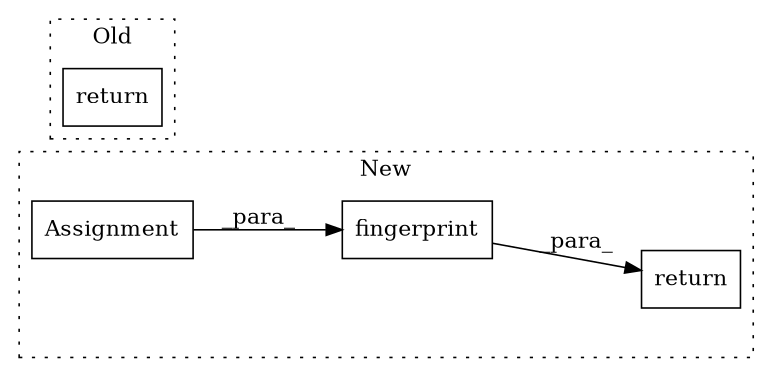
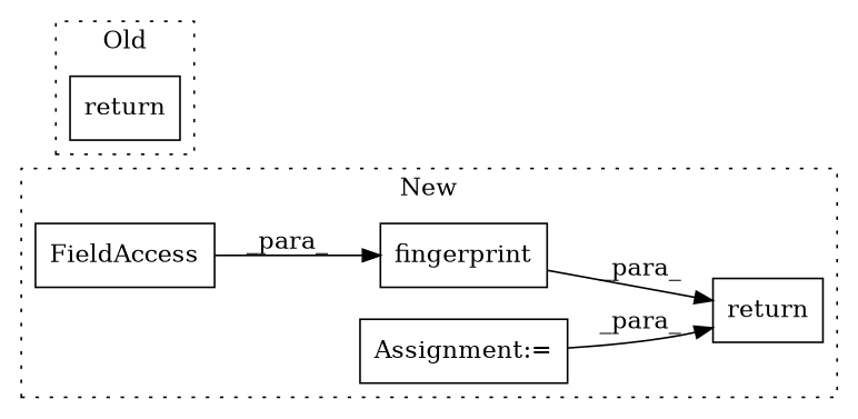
  digraph {
    rankdir=LR
    node [a=41 l=7 shape=box]
    n1 [a=32 l=13 label=fingerprint s=1887]
    n2 [label=return s=2006]
-   n3 [a=22 l=25 label=Assignment s=1861]
+   n3 [a=22 l=25 label=FieldAccess s=1861]
+   n4 [a=7 l=6 label="Assignment:=" s=1721]
    n5 [label=return s=1538]
    subgraph cluster_1 {
      label=New
      style=dotted
      n1
      n2
      n3
+     n4
    }
    subgraph cluster_2 {
      label=Old
      style=dotted
      n5
    }
    n1 -> n2 [label=_para_]
    n3 -> n1 [label=_para_]
+   n4 -> n2 [label=_para_]
  }
